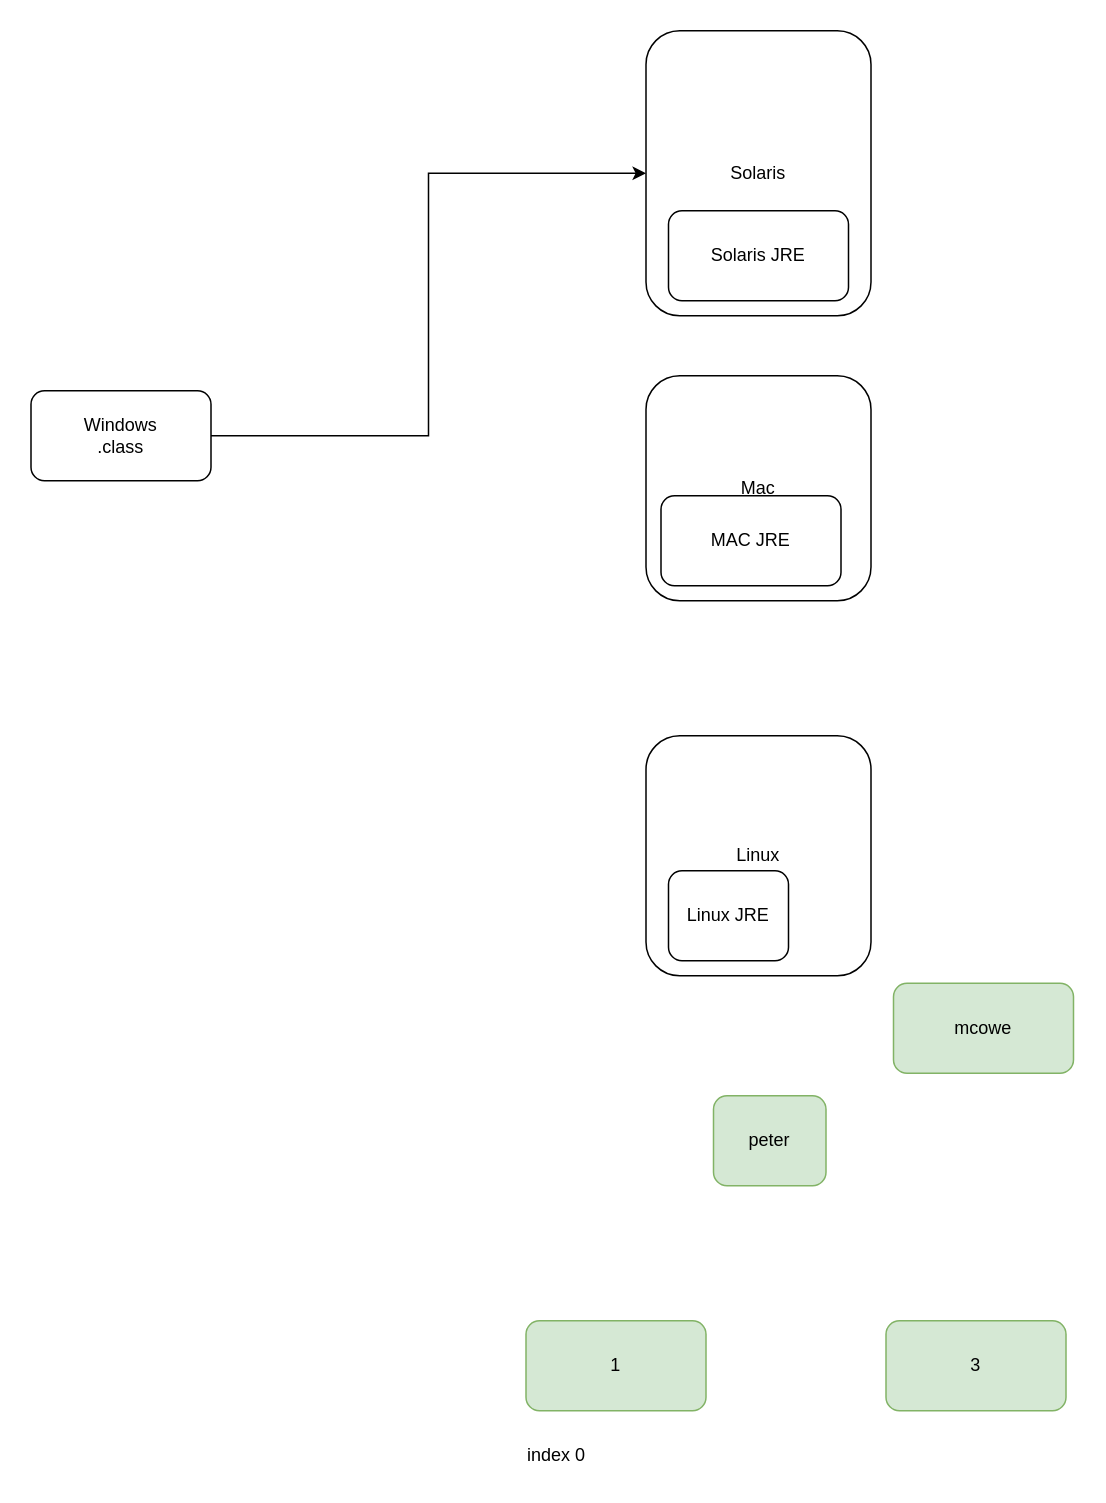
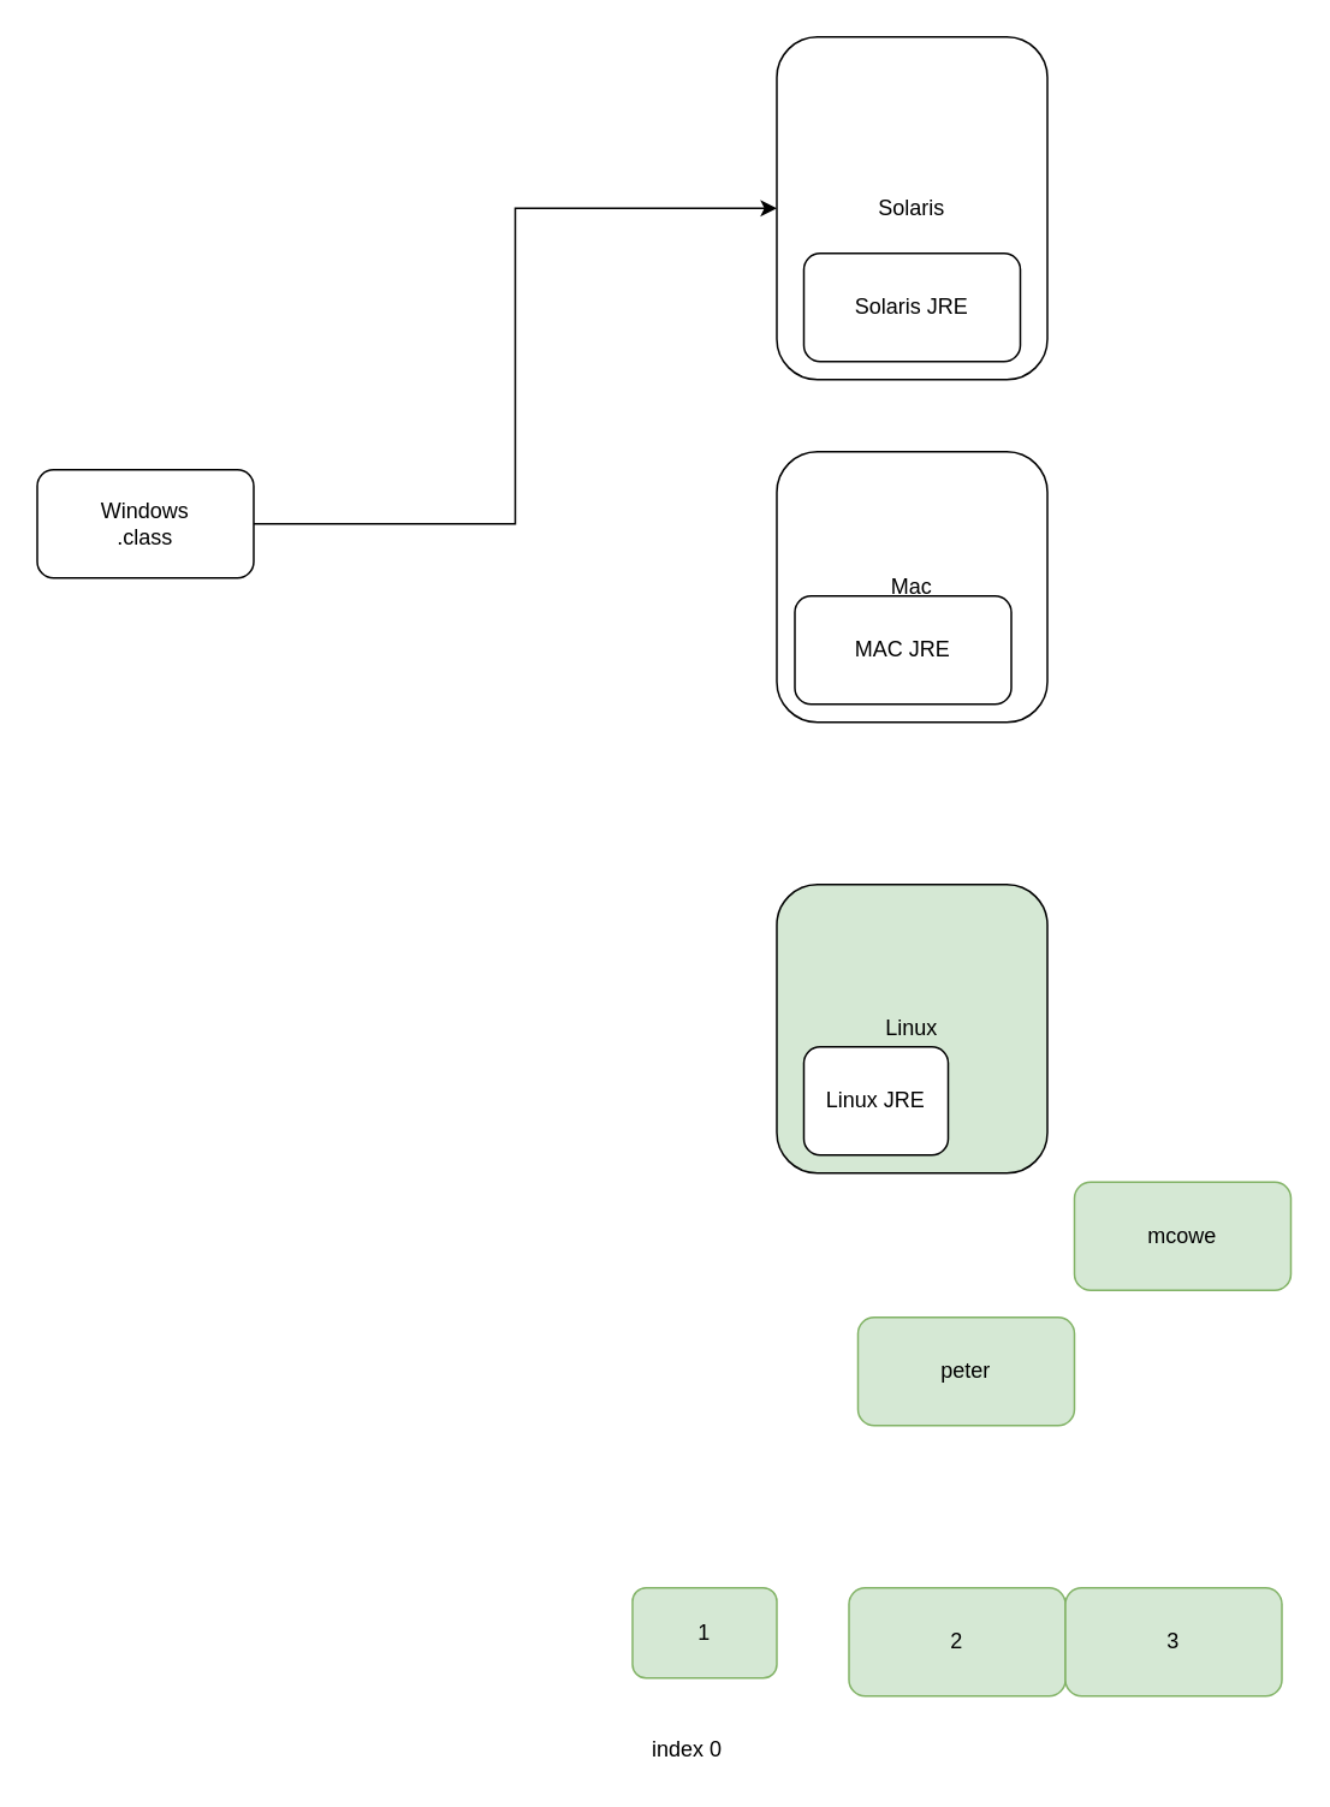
  <mxCell id="0" />
  <mxCell id="1" parent="0" />
  <mxCell id="2" style="edgeStyle=orthogonalEdgeStyle;rounded=0;orthogonalLoop=1;jettySize=auto;html=1;entryX=0;entryY=0.5;entryDx=0;entryDy=0;" parent="1" source="3" target="4" edge="1"><mxGeometry relative="1" as="geometry" /></mxCell>
  <mxCell id="3" value="Windows&lt;br&gt;.class" style="rounded=1;whiteSpace=wrap;html=1;" parent="1" vertex="1"><mxGeometry x="20" y="260" width="120" height="60" as="geometry" /></mxCell>
  <mxCell id="4" value="Solaris" style="rounded=1;whiteSpace=wrap;html=1;" parent="1" vertex="1"><mxGeometry x="430" y="20" width="150" height="190" as="geometry" /></mxCell>
  <mxCell id="5" value="Mac" style="rounded=1;whiteSpace=wrap;html=1;" parent="1" vertex="1"><mxGeometry x="430" y="250" width="150" height="150" as="geometry" /></mxCell>
- <mxCell id="6" value="Linux" style="rounded=1;whiteSpace=wrap;html=1;" parent="1" vertex="1"><mxGeometry x="430" y="490" width="150" height="160" as="geometry" /></mxCell>
+ <mxCell id="6" value="Linux" style="rounded=1;whiteSpace=wrap;html=1;fillColor=#d5e8d4;" parent="1" vertex="1"><mxGeometry x="430" y="490" width="150" height="160" as="geometry" /></mxCell>
  <mxCell id="7" value="Solaris JRE" style="rounded=1;whiteSpace=wrap;html=1;" parent="1" vertex="1"><mxGeometry x="445" y="140" width="120" height="60" as="geometry" /></mxCell>
  <mxCell id="8" value="MAC JRE" style="rounded=1;whiteSpace=wrap;html=1;" parent="1" vertex="1"><mxGeometry x="440" y="330" width="120" height="60" as="geometry" /></mxCell>
  <mxCell id="9" value="Linux JRE" style="rounded=1;whiteSpace=wrap;html=1;" parent="1" vertex="1"><mxGeometry x="445" y="580" width="80" height="60" as="geometry" /></mxCell>
- <mxCell id="10" value="peter" style="rounded=1;whiteSpace=wrap;html=1;fillColor=#d5e8d4;strokeColor=#82b366;" parent="1" vertex="1"><mxGeometry x="475" y="730" width="75" height="60" as="geometry" /></mxCell>
+ <mxCell id="10" value="peter" style="rounded=1;whiteSpace=wrap;html=1;fillColor=#d5e8d4;strokeColor=#82b366;" parent="1" vertex="1"><mxGeometry x="475" y="730" width="120" height="60" as="geometry" /></mxCell>
  <mxCell id="11" value="mcowe" style="rounded=1;whiteSpace=wrap;html=1;fillColor=#d5e8d4;strokeColor=#82b366;" parent="1" vertex="1"><mxGeometry x="595" y="655" width="120" height="60" as="geometry" /></mxCell>
- <mxCell id="12" value="1" style="rounded=1;whiteSpace=wrap;html=1;fillColor=#d5e8d4;strokeColor=#82b366;" parent="1" vertex="1"><mxGeometry x="350" y="880" width="120" height="60" as="geometry" /></mxCell>
+ <mxCell id="12" value="1" style="rounded=1;whiteSpace=wrap;html=1;fillColor=#d5e8d4;strokeColor=#82b366;" parent="1" vertex="1"><mxGeometry x="350" y="880" width="80" height="50" as="geometry" /></mxCell>
+ <mxCell id="13" value="2" style="rounded=1;whiteSpace=wrap;html=1;fillColor=#d5e8d4;strokeColor=#82b366;" parent="1" vertex="1"><mxGeometry x="470" y="880" width="120" height="60" as="geometry" /></mxCell>
  <mxCell id="14" value="3" style="rounded=1;whiteSpace=wrap;html=1;fillColor=#d5e8d4;strokeColor=#82b366;" parent="1" vertex="1"><mxGeometry x="590" y="880" width="120" height="60" as="geometry" /></mxCell>
- <mxCell id="15" value="index 0" style="text;html=1;align=center;verticalAlign=middle;resizable=0;points=[];autosize=1;" parent="1" vertex="1"><mxGeometry x="345" y="960" width="50" height="20" as="geometry" /></mxCell>
+ <mxCell id="15" value="index 0" style="text;html=1;align=center;verticalAlign=middle;resizable=0;points=[];autosize=1;" parent="1" vertex="1"><mxGeometry x="355" y="960" width="50" height="20" as="geometry" /></mxCell>
